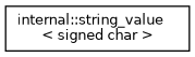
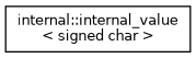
  digraph {
    rankdir=LR
-   n1 [color=black fillcolor=white fontname=Helvetica fontsize=10 height=0.2 label="internal::string_value\l\< signed char \>" shape=record style=filled width=0.4]
+   n1 [color=black fillcolor=white fontname=Helvetica fontsize=10 height=0.2 label="internal::internal_value\l\< signed char \>" shape=record style=filled width=0.4]
  }
